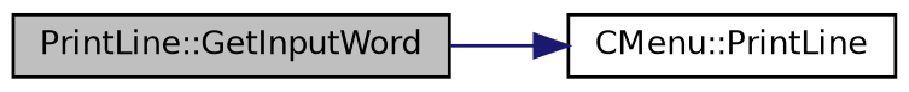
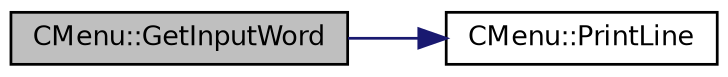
  digraph {
    rankdir=LR
    node [color=black fontname=Helvetica fontsize=10 shape=record style=filled]
-   n1 [fillcolor=grey75 fontcolor=black height=0.2 label="PrintLine::GetInputWord" width=0.4]
+   n1 [fillcolor=grey75 fontcolor=black height=0.2 label="CMenu::GetInputWord" width=0.4]
    n2 [fillcolor=white height=0.2 label="CMenu::PrintLine" width=0.4]
    n1 -> n2 [color=midnightblue fontname=Helvetica fontsize=10 labelfontname=Helvetica labelfontsize=10 style=solid]
  }
